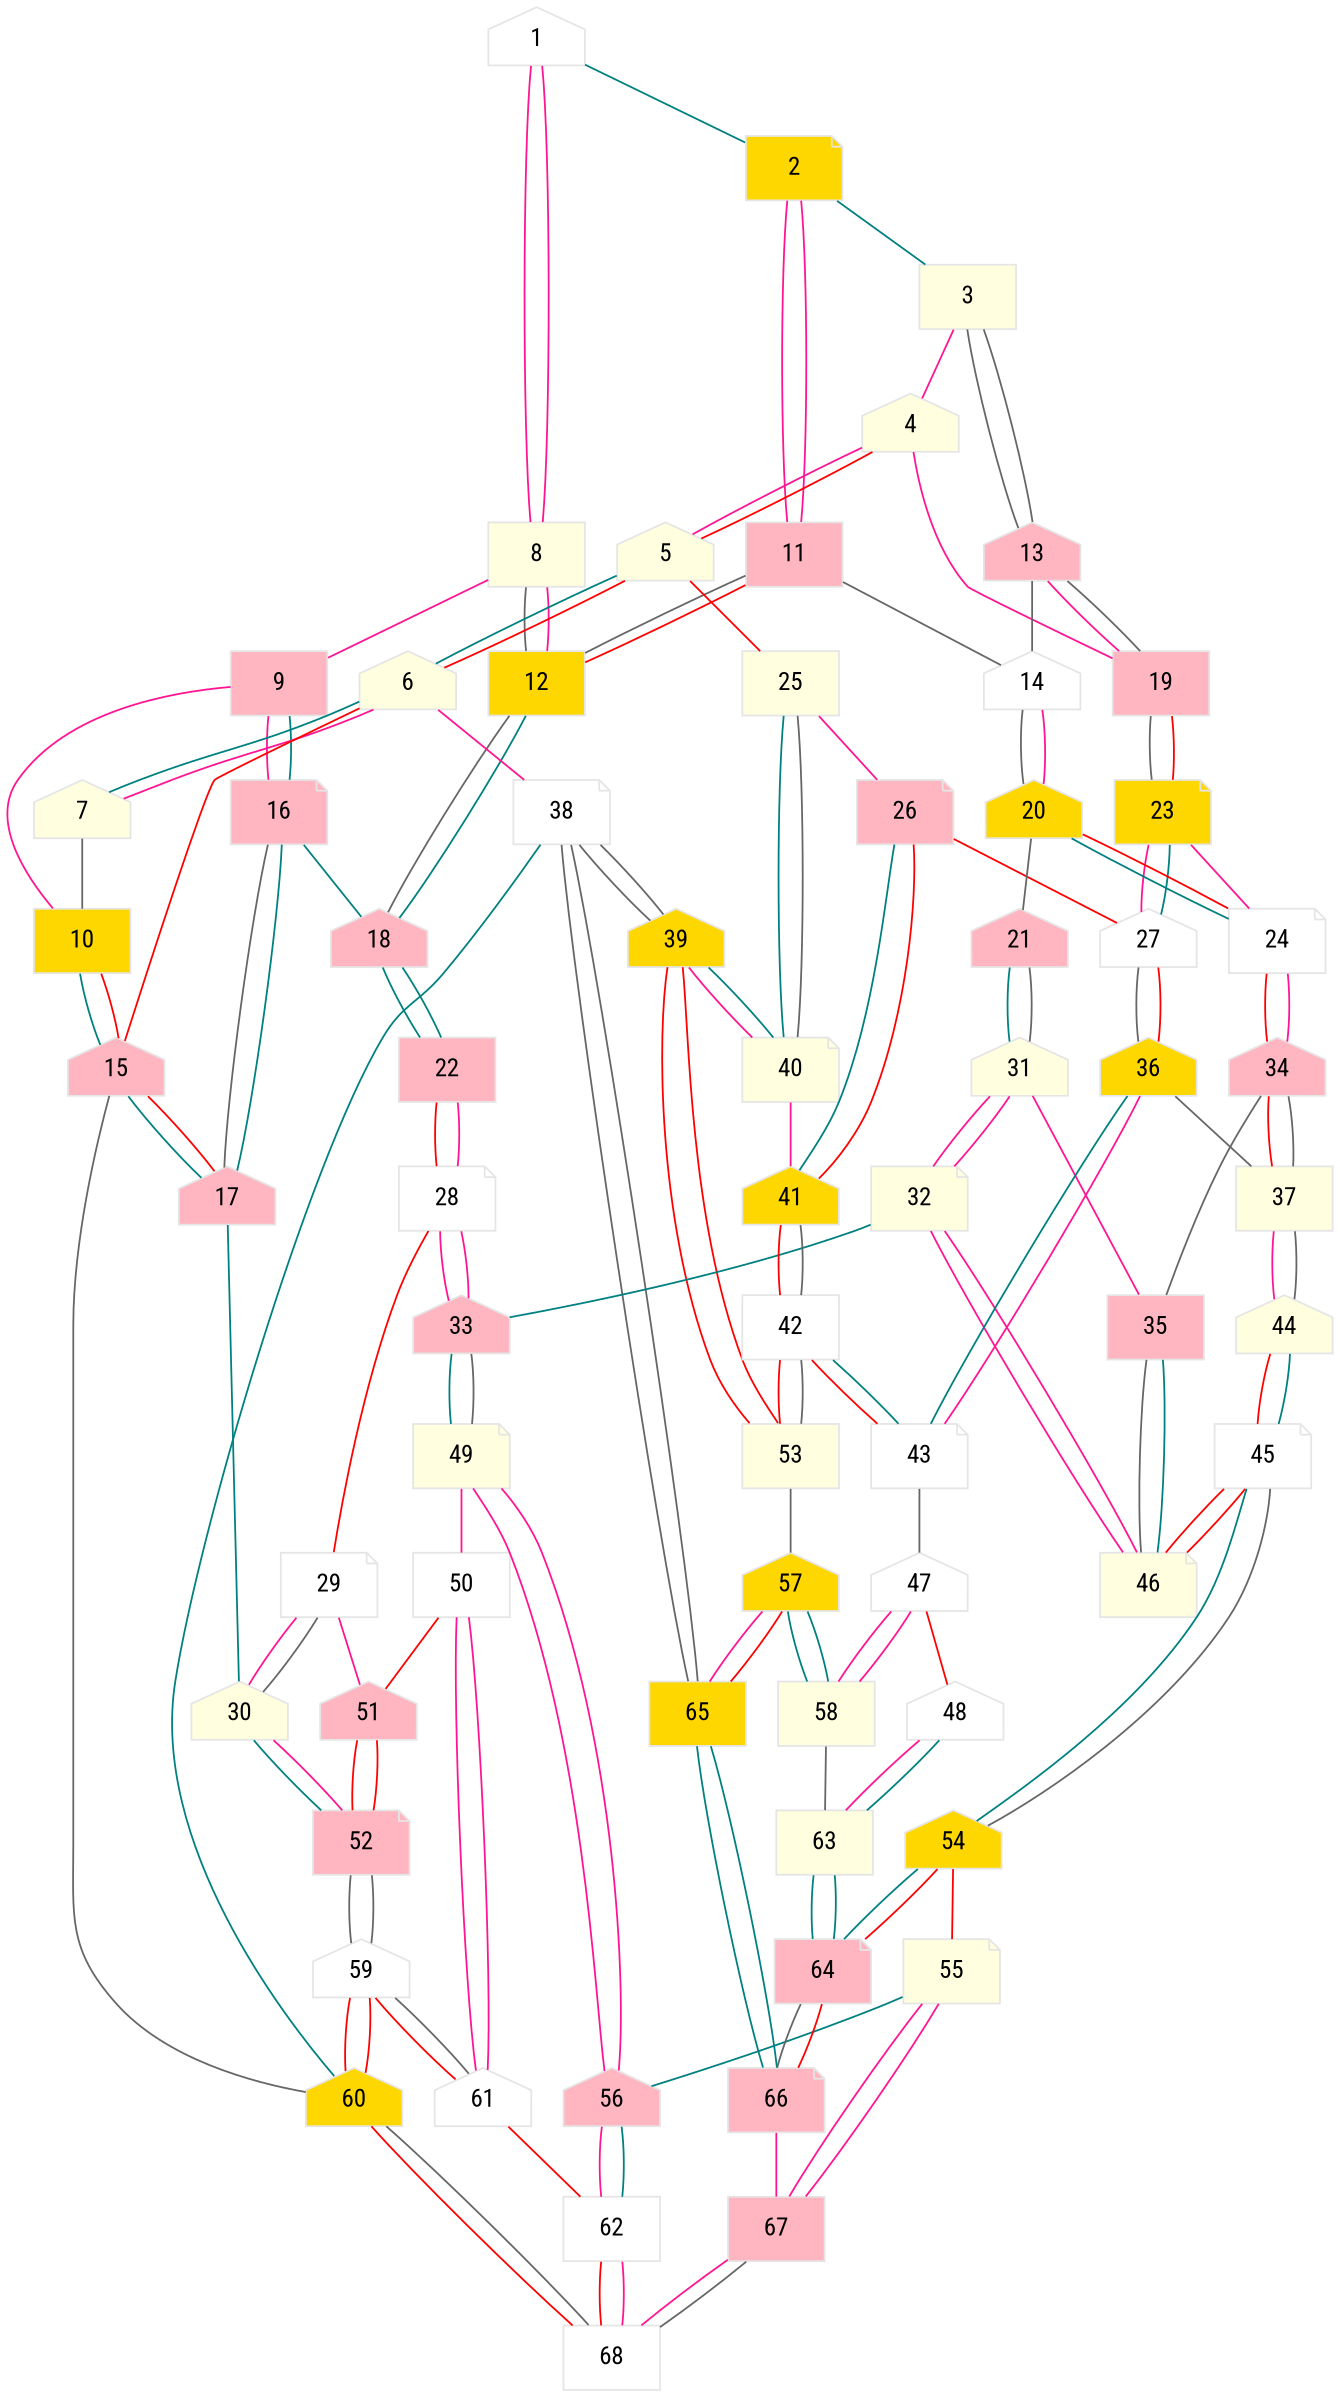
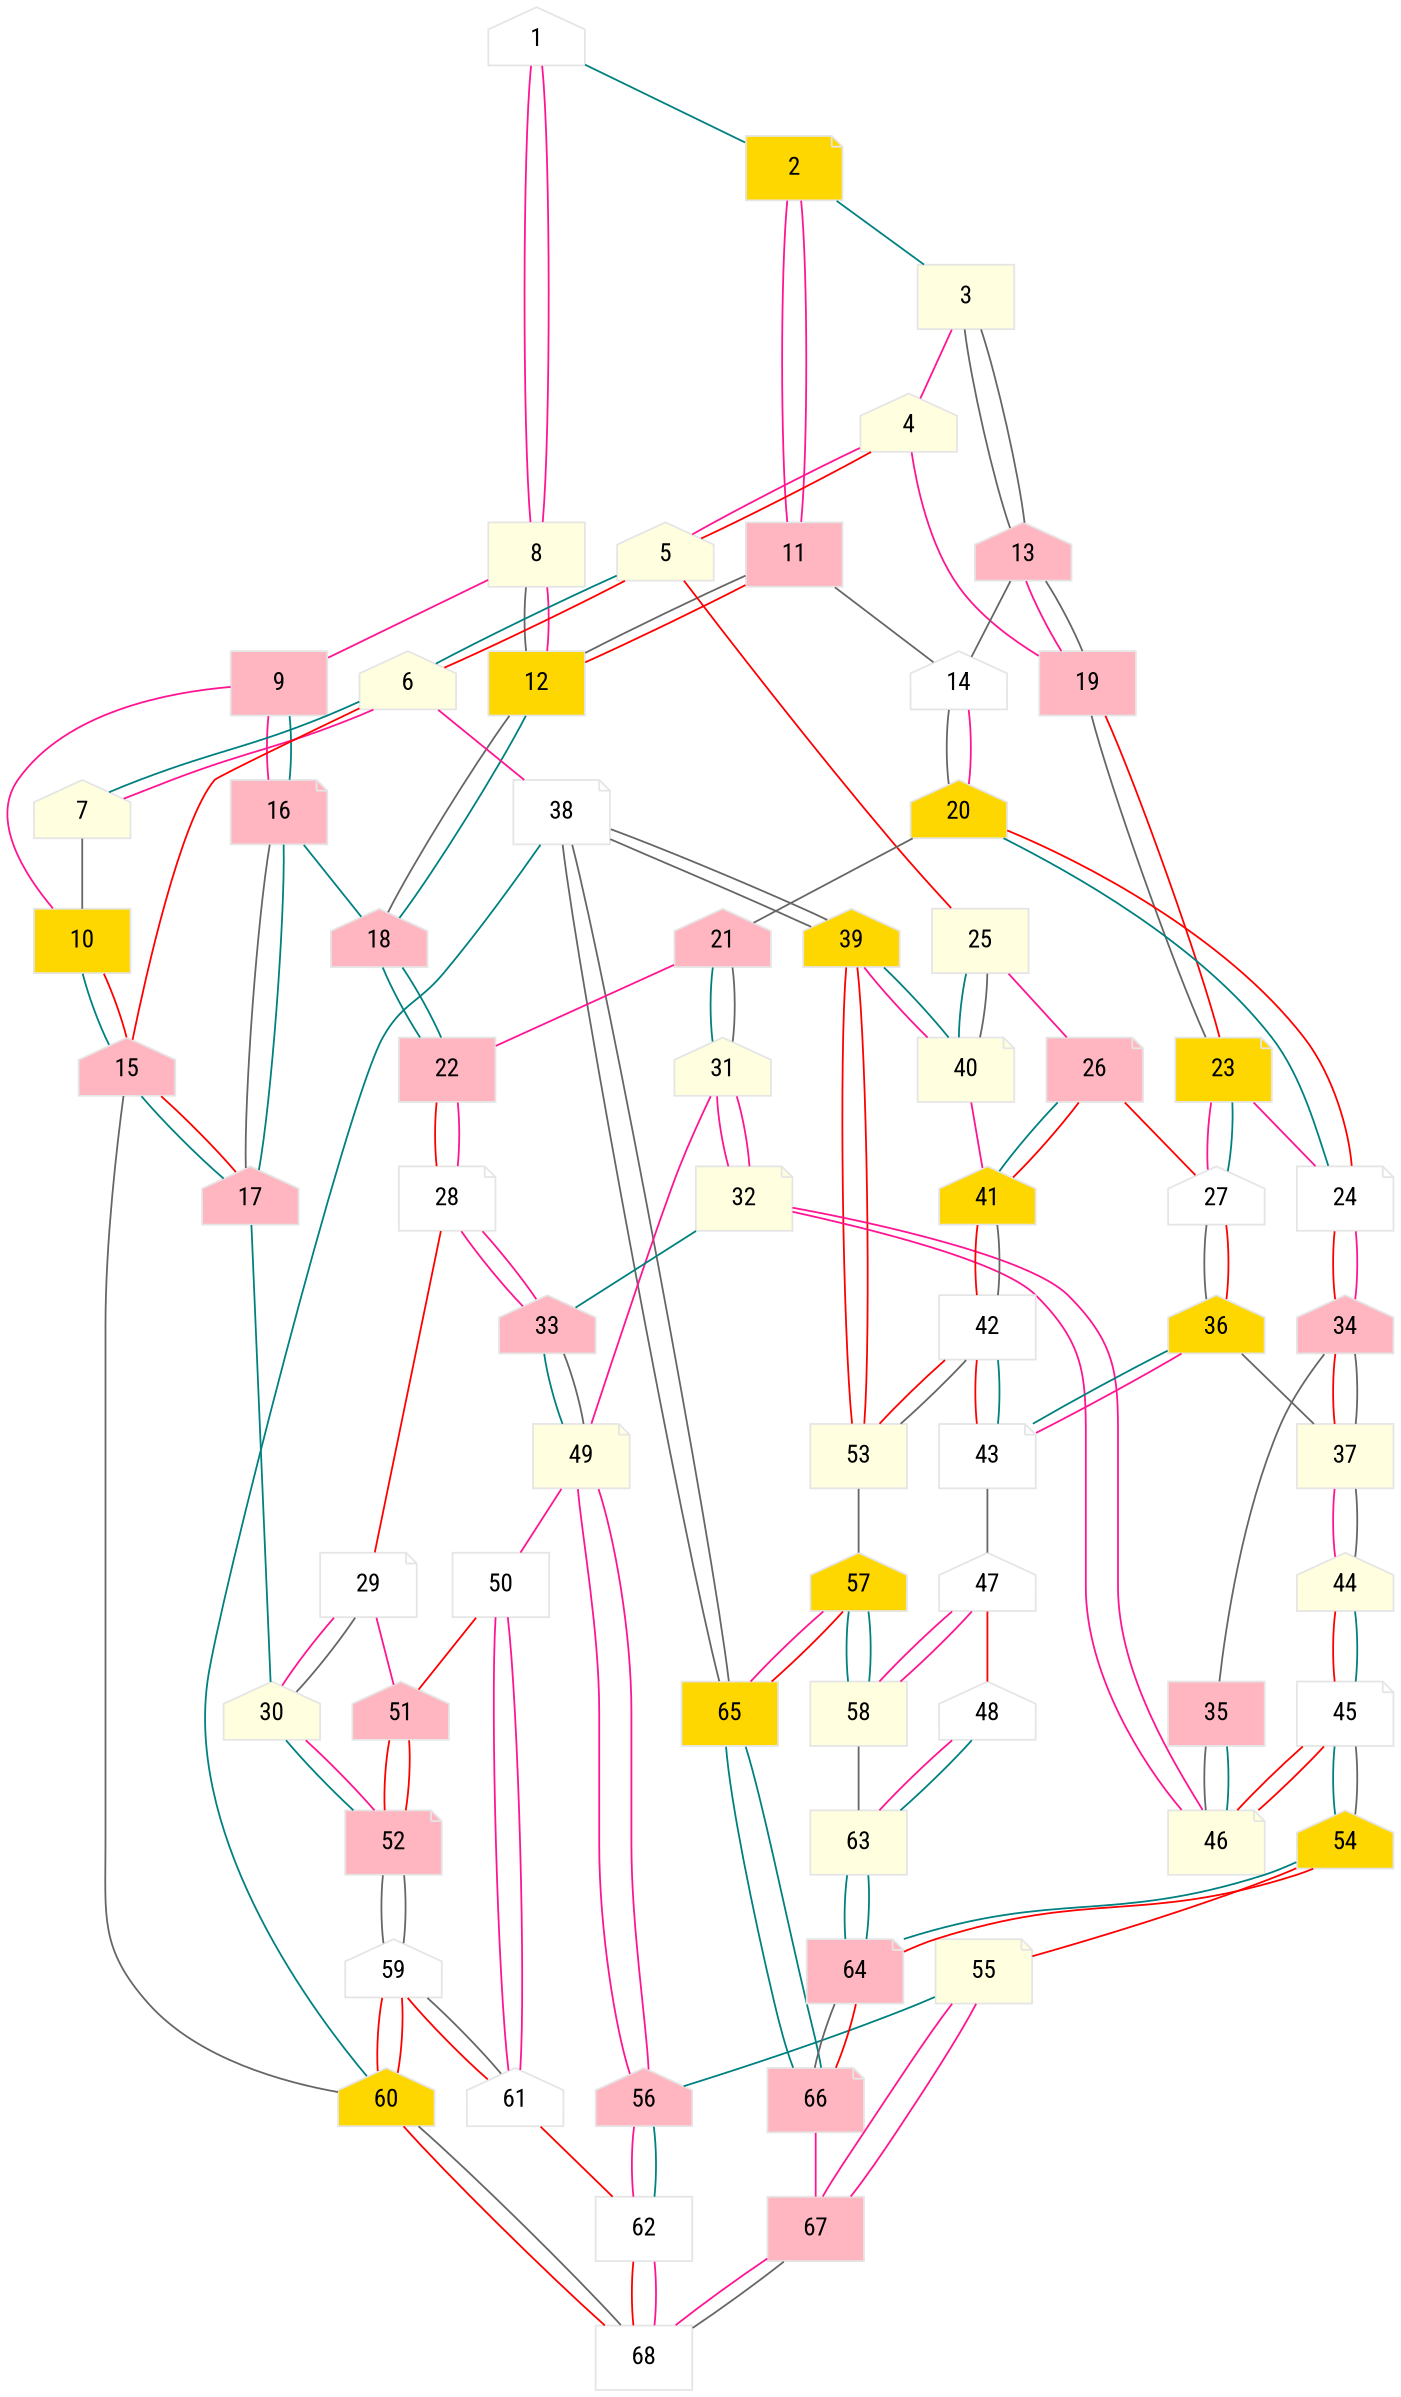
  graph {
    fontname="Roboto Condensed"
    node [color=gray90 fillcolor=lightpink fontname="Roboto Condensed" shape=house style=filled]
    edge [color=deeppink fontname="Roboto Condensed"]
    1 [fillcolor=white]
    2 [fillcolor=gold shape=note]
    8 [fillcolor=lightyellow shape=box]
    3 [fillcolor=lightyellow shape=box]
    11 [shape=box]
    9 [shape=box]
    12 [fillcolor=gold shape=box]
    4 [fillcolor=lightyellow]
    13
    14 [fillcolor=white]
    5 [fillcolor=lightyellow]
    19 [shape=box]
    6 [fillcolor=lightyellow]
    25 [fillcolor=lightyellow shape=box]
    23 [fillcolor=gold shape=note]
    7 [fillcolor=lightyellow]
    15
    38 [fillcolor=white shape=note]
    26 [shape=note]
    40 [fillcolor=lightyellow shape=note]
    10 [fillcolor=gold shape=box]
    17
    60 [fillcolor=gold]
    39 [fillcolor=gold]
    65 [fillcolor=gold shape=box]
    16 [shape=note]
    18
    20 [fillcolor=gold]
    22 [shape=box]
    21
    24 [fillcolor=white shape=note]
    30 [fillcolor=lightyellow]
    68 [fillcolor=white shape=box]
    52 [shape=note]
    28 [fillcolor=white shape=note]
    27 [fillcolor=white]
    31 [fillcolor=lightyellow]
    34
    32 [fillcolor=lightyellow shape=note]
    35 [shape=box]
    29 [fillcolor=white shape=note]
    33
    36 [fillcolor=gold]
    37 [fillcolor=lightyellow shape=box]
    41 [fillcolor=gold]
    42 [fillcolor=white shape=box]
    43 [fillcolor=white shape=note]
    51
    49 [fillcolor=lightyellow shape=note]
    59 [fillcolor=white]
    46 [fillcolor=lightyellow shape=note]
    50 [fillcolor=white shape=box]
    56
    44 [fillcolor=lightyellow]
    47 [fillcolor=white]
    45 [fillcolor=white shape=note]
    53 [fillcolor=lightyellow shape=box]
    66 [shape=note]
    57 [fillcolor=gold]
    48 [fillcolor=white]
    58 [fillcolor=lightyellow shape=box]
    54 [fillcolor=gold]
    63 [fillcolor=lightyellow shape=box]
    55 [fillcolor=lightyellow shape=note]
    64 [shape=note]
    61 [fillcolor=white]
    62 [fillcolor=white shape=box]
    67 [shape=box]
    1 -- 2 [color=teal]
    1 -- 8
    1 -- 8
    2 -- 3 [color=teal]
    2 -- 11
    2 -- 11
    8 -- 9
    8 -- 12 [color=gray40]
    8 -- 12
    3 -- 4
    3 -- 13 [color=gray40]
    3 -- 13 [color=gray40]
    11 -- 12 [color=gray40]
    11 -- 12 [color=red]
    11 -- 14 [color=gray40]
    9 -- 10
    9 -- 16
    9 -- 16 [color=teal]
    12 -- 18 [color=gray40]
    12 -- 18 [color=teal]
    4 -- 5
    4 -- 5 [color=red]
    4 -- 19
    13 -- 14 [color=gray40]
    13 -- 19
    13 -- 19 [color=gray40]
    14 -- 20 [color=gray40]
    14 -- 20
    5 -- 6 [color=teal]
    5 -- 6 [color=red]
    5 -- 25 [color=red]
    19 -- 23 [color=gray40]
    19 -- 23 [color=red]
    6 -- 7 [color=teal]
    6 -- 7
    6 -- 15 [color=red]
    6 -- 38
    25 -- 26
    25 -- 40 [color=teal]
    25 -- 40 [color=gray40]
    23 -- 24
    23 -- 27
    23 -- 27 [color=teal]
    7 -- 10 [color=gray40]
    15 -- 17 [color=teal]
    15 -- 17 [color=red]
    15 -- 60 [color=gray40]
    38 -- 60 [color=teal]
    38 -- 39 [color=gray40]
    38 -- 39 [color=gray40]
    38 -- 65 [color=gray40]
    38 -- 65 [color=gray40]
    26 -- 27 [color=red]
    26 -- 41 [color=teal]
    26 -- 41 [color=red]
    40 -- 41
    10 -- 15 [color=teal]
    10 -- 15 [color=red]
    17 -- 30 [color=teal]
    60 -- 68 [color=red]
    60 -- 68 [color=gray40]
    39 -- 40
    39 -- 40 [color=teal]
    39 -- 53 [color=red]
    39 -- 53 [color=red]
    65 -- 66 [color=teal]
    65 -- 66 [color=teal]
    16 -- 17 [color=gray40]
    16 -- 17 [color=teal]
    16 -- 18 [color=teal]
    18 -- 22 [color=teal]
    18 -- 22 [color=teal]
    20 -- 21 [color=gray40]
    20 -- 24 [color=teal]
    20 -- 24 [color=red]
    22 -- 28 [color=red]
    22 -- 28
+   21 -- 22
    21 -- 31 [color=teal]
    21 -- 31 [color=gray40]
    24 -- 34 [color=red]
    24 -- 34
    30 -- 52 [color=teal]
    30 -- 52
    52 -- 59 [color=gray40]
    52 -- 59 [color=gray40]
    28 -- 29 [color=red]
    28 -- 33
    28 -- 33
    27 -- 36 [color=gray40]
    27 -- 36 [color=red]
    31 -- 32
    31 -- 32
-   31 -- 35
+   31 -- 49
    34 -- 35 [color=gray40]
    34 -- 37 [color=red]
    34 -- 37 [color=gray40]
    32 -- 33 [color=teal]
    32 -- 46
    32 -- 46
    35 -- 46 [color=gray40]
    35 -- 46 [color=teal]
    29 -- 30
    29 -- 30 [color=gray40]
    29 -- 51
    33 -- 49 [color=teal]
    33 -- 49 [color=gray40]
    36 -- 37 [color=gray40]
    36 -- 43 [color=teal]
    36 -- 43
    37 -- 44
    37 -- 44 [color=gray40]
    41 -- 42 [color=red]
    41 -- 42 [color=gray40]
    42 -- 43 [color=red]
    42 -- 43 [color=teal]
    42 -- 53 [color=red]
    42 -- 53 [color=gray40]
    43 -- 47 [color=gray40]
    51 -- 52 [color=red]
    51 -- 52 [color=red]
    49 -- 50
    49 -- 56
    49 -- 56
    59 -- 60 [color=red]
    59 -- 60 [color=red]
    59 -- 61 [color=red]
    59 -- 61 [color=gray40]
    50 -- 51 [color=red]
    50 -- 61
    50 -- 61
    56 -- 62
    56 -- 62 [color=teal]
    44 -- 45 [color=red]
    44 -- 45 [color=teal]
    47 -- 48 [color=red]
    47 -- 58
    47 -- 58
    45 -- 46 [color=red]
    45 -- 46 [color=red]
    45 -- 54 [color=teal]
    45 -- 54 [color=gray40]
    53 -- 57 [color=gray40]
    66 -- 67
    57 -- 65
    57 -- 65 [color=red]
    57 -- 58 [color=teal]
    57 -- 58 [color=teal]
    48 -- 63
    48 -- 63 [color=teal]
    58 -- 63 [color=gray40]
    54 -- 55 [color=red]
    54 -- 64 [color=teal]
    54 -- 64 [color=red]
    63 -- 64 [color=teal]
    63 -- 64 [color=teal]
    55 -- 56 [color=teal]
    55 -- 67
    55 -- 67
    64 -- 66 [color=gray40]
    64 -- 66 [color=red]
    61 -- 62 [color=red]
    62 -- 68 [color=red]
    62 -- 68
    67 -- 68
    67 -- 68 [color=gray40]
  }
